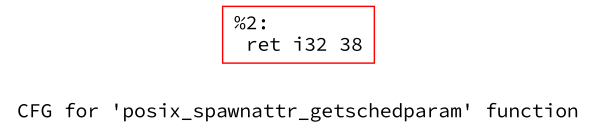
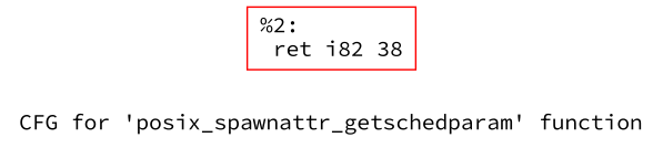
  digraph {
    label="CFG for 'posix_spawnattr_getschedparam' function"
    fontname="Source Code Pro"
-   n1 [label="{%2:\l  ret i32 38\l}" shape=record color=red fontname="Source Code Pro"]
+   n1 [label="{%2:\l  ret i82 38\l}" shape=record color=red fontname="Source Code Pro"]
  }
